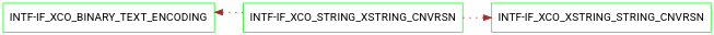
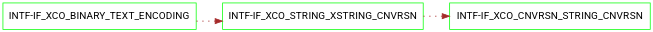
  digraph {
    fontname=Roboto
    rankdir=LR
    node [color=green fontname=Roboto shape=box]
    edge [color=brown fontname=Roboto style=dotted]
    "INTF-IF_XCO_BINARY_TEXT_ENCODING"
    "INTF-IF_XCO_STRING_XSTRING_CNVRSN"
-   "INTF-IF_XCO_XSTRING_STRING_CNVRSN"
-   "INTF-IF_XCO_STRING_XSTRING_CNVRSN" -> "INTF-IF_XCO_BINARY_TEXT_ENCODING"
+   "INTF-IF_XCO_XSTRING_STRING_CNVRSN" [label="INTF-IF_XCO_CNVRSN_STRING_CNVRSN"]
+   "INTF-IF_XCO_BINARY_TEXT_ENCODING" -> "INTF-IF_XCO_STRING_XSTRING_CNVRSN"
    "INTF-IF_XCO_STRING_XSTRING_CNVRSN" -> "INTF-IF_XCO_XSTRING_STRING_CNVRSN"
  }
